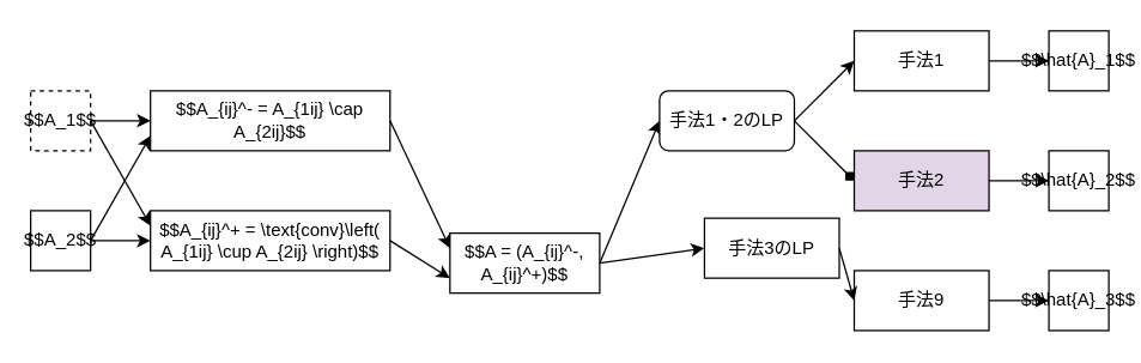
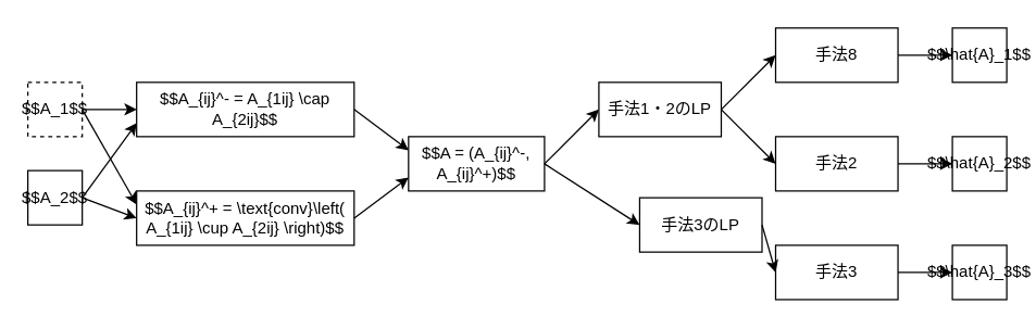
  <mxCell id="0" />
  <mxCell id="1" parent="0" />
  <mxCell id="2" value="$$A_1$$" style="rounded=0;whiteSpace=wrap;html=1;dashed=1;" parent="1" vertex="1"><mxGeometry x="20" y="60" width="40" height="40" as="geometry" /></mxCell>
- <mxCell id="3" value="$$A_2$$" style="rounded=0;whiteSpace=wrap;html=1;" parent="1" vertex="1"><mxGeometry x="20" y="140" width="40" height="40" as="geometry" /></mxCell>
+ <mxCell id="3" value="$$A_2$$" style="rounded=0;whiteSpace=wrap;html=1;" parent="1" vertex="1"><mxGeometry x="20" y="125" width="40" height="40" as="geometry" /></mxCell>
  <mxCell id="4" value="$$A_{ij}^- = A_{1ij} \cap A_{2ij}$$" style="rounded=0;whiteSpace=wrap;html=1;" parent="1" vertex="1"><mxGeometry x="100" y="60" width="160" height="40" as="geometry" /></mxCell>
  <mxCell id="5" value="$$A_{ij}^+ = \text{conv}\left( A_{1ij} \cup A_{2ij} \right)$$" style="rounded=0;whiteSpace=wrap;html=1;" parent="1" vertex="1"><mxGeometry x="100" y="140" width="160" height="40" as="geometry" /></mxCell>
  <mxCell id="6" value="" style="endArrow=classic;html=1;rounded=0;exitX=1;exitY=0.5;exitDx=0;exitDy=0;entryX=0;entryY=0.5;entryDx=0;entryDy=0;" parent="1" source="2" target="4" edge="1"><mxGeometry width="50" height="50" relative="1" as="geometry"><mxPoint x="70" y="240" as="sourcePoint" /><mxPoint x="120" y="190" as="targetPoint" /></mxGeometry></mxCell>
  <mxCell id="7" value="" style="endArrow=classic;html=1;rounded=0;exitX=1;exitY=0.5;exitDx=0;exitDy=0;entryX=0;entryY=0.5;entryDx=0;entryDy=0;" parent="1" source="3" target="5" edge="1"><mxGeometry width="50" height="50" relative="1" as="geometry"><mxPoint x="70" y="200" as="sourcePoint" /><mxPoint x="120" y="150" as="targetPoint" /></mxGeometry></mxCell>
  <mxCell id="8" value="" style="endArrow=classic;html=1;rounded=0;exitX=1;exitY=0.5;exitDx=0;exitDy=0;entryX=0;entryY=0.75;entryDx=0;entryDy=0;" parent="1" source="3" target="4" edge="1"><mxGeometry width="50" height="50" relative="1" as="geometry"><mxPoint x="70" y="340" as="sourcePoint" /><mxPoint x="120" y="290" as="targetPoint" /></mxGeometry></mxCell>
  <mxCell id="9" value="" style="endArrow=classic;html=1;rounded=0;exitX=1;exitY=0.5;exitDx=0;exitDy=0;entryX=0;entryY=0.25;entryDx=0;entryDy=0;" parent="1" source="2" target="5" edge="1"><mxGeometry width="50" height="50" relative="1" as="geometry"><mxPoint x="120" y="320" as="sourcePoint" /><mxPoint x="170" y="270" as="targetPoint" /></mxGeometry></mxCell>
- <mxCell id="10" value="$$A = (A_{ij}^-, A_{ij}^+)$$" style="rounded=0;whiteSpace=wrap;html=1;" parent="1" vertex="1"><mxGeometry x="300" y="155" width="100" height="40" as="geometry" /></mxCell>
+ <mxCell id="10" value="$$A = (A_{ij}^-, A_{ij}^+)$$" style="rounded=0;whiteSpace=wrap;html=1;" parent="1" vertex="1"><mxGeometry x="300" y="100" width="100" height="40" as="geometry" /></mxCell>
  <mxCell id="11" value="" style="endArrow=classic;html=1;rounded=0;exitX=1;exitY=0.5;exitDx=0;exitDy=0;entryX=0;entryY=0.25;entryDx=0;entryDy=0;" parent="1" source="4" target="10" edge="1"><mxGeometry width="50" height="50" relative="1" as="geometry"><mxPoint x="500" y="290" as="sourcePoint" /><mxPoint x="550" y="240" as="targetPoint" /></mxGeometry></mxCell>
  <mxCell id="12" value="" style="endArrow=classic;html=1;rounded=0;exitX=1;exitY=0.5;exitDx=0;exitDy=0;entryX=0;entryY=0.75;entryDx=0;entryDy=0;" parent="1" source="5" target="10" edge="1"><mxGeometry width="50" height="50" relative="1" as="geometry"><mxPoint x="300" y="280" as="sourcePoint" /><mxPoint x="350" y="230" as="targetPoint" /></mxGeometry></mxCell>
  <mxCell id="13" value="" style="endArrow=classic;html=1;rounded=0;exitX=1;exitY=0.5;exitDx=0;exitDy=0;entryX=0;entryY=0.5;entryDx=0;entryDy=0;" parent="1" source="10" target="14" edge="1"><mxGeometry width="50" height="50" relative="1" as="geometry"><mxPoint x="640" y="280" as="sourcePoint" /><mxPoint x="620" y="120" as="targetPoint" /></mxGeometry></mxCell>
- <mxCell id="14" value="手法1・2のLP" style="whiteSpace=wrap;html=1;rounded=1;" parent="1" vertex="1"><mxGeometry x="440" y="60" width="90" height="40" as="geometry" /></mxCell>
+ <mxCell id="14" value="手法1・2のLP" style="rounded=0;whiteSpace=wrap;html=1;" parent="1" vertex="1"><mxGeometry x="440" y="60" width="90" height="40" as="geometry" /></mxCell>
  <mxCell id="15" value="手法3のLP" style="rounded=0;whiteSpace=wrap;html=1;" parent="1" vertex="1"><mxGeometry x="470" y="145" width="90" height="40" as="geometry" /></mxCell>
  <mxCell id="16" value="" style="endArrow=classic;html=1;rounded=0;exitX=1;exitY=0.5;exitDx=0;exitDy=0;entryX=0;entryY=0.5;entryDx=0;entryDy=0;" parent="1" source="10" target="15" edge="1"><mxGeometry width="50" height="50" relative="1" as="geometry"><mxPoint x="670" y="330" as="sourcePoint" /><mxPoint x="720" y="280" as="targetPoint" /></mxGeometry></mxCell>
- <mxCell id="17" value="手法1" style="rounded=0;whiteSpace=wrap;html=1;" parent="1" vertex="1"><mxGeometry x="570" y="20" width="90" height="40" as="geometry" /></mxCell>
+ <mxCell id="17" value="手法8" style="rounded=0;whiteSpace=wrap;html=1;" parent="1" vertex="1"><mxGeometry x="570" y="20" width="90" height="40" as="geometry" /></mxCell>
  <mxCell id="18" value="" style="endArrow=classic;html=1;rounded=0;exitX=1;exitY=0.5;exitDx=0;exitDy=0;entryX=0;entryY=0.5;entryDx=0;entryDy=0;" parent="1" source="14" target="17" edge="1"><mxGeometry width="50" height="50" relative="1" as="geometry"><mxPoint x="640" y="190" as="sourcePoint" /><mxPoint x="690" y="140" as="targetPoint" /></mxGeometry></mxCell>
- <mxCell id="19" value="手法2" style="rounded=0;whiteSpace=wrap;html=1;fillColor=#e1d5e7;" parent="1" vertex="1"><mxGeometry x="570" y="100" width="90" height="40" as="geometry" /></mxCell>
- <mxCell id="20" value="手法9" style="rounded=0;whiteSpace=wrap;html=1;" parent="1" vertex="1"><mxGeometry x="570" y="180" width="90" height="40" as="geometry" /></mxCell>
- <mxCell id="21" value="" style="endArrow=diamond;html=1;rounded=0;exitX=1;exitY=0.5;exitDx=0;exitDy=0;entryX=0;entryY=0.5;entryDx=0;entryDy=0;" parent="1" source="14" target="19" edge="1"><mxGeometry width="50" height="50" relative="1" as="geometry"><mxPoint x="530" y="300" as="sourcePoint" /><mxPoint x="580" y="250" as="targetPoint" /></mxGeometry></mxCell>
+ <mxCell id="19" value="手法2" style="rounded=0;whiteSpace=wrap;html=1;" parent="1" vertex="1"><mxGeometry x="570" y="100" width="90" height="40" as="geometry" /></mxCell>
+ <mxCell id="20" value="手法3" style="rounded=0;whiteSpace=wrap;html=1;" parent="1" vertex="1"><mxGeometry x="570" y="180" width="90" height="40" as="geometry" /></mxCell>
+ <mxCell id="21" value="" style="endArrow=classic;html=1;rounded=0;exitX=1;exitY=0.5;exitDx=0;exitDy=0;entryX=0;entryY=0.5;entryDx=0;entryDy=0;" parent="1" source="14" target="19" edge="1"><mxGeometry width="50" height="50" relative="1" as="geometry"><mxPoint x="530" y="300" as="sourcePoint" /><mxPoint x="580" y="250" as="targetPoint" /></mxGeometry></mxCell>
  <mxCell id="22" value="" style="endArrow=classic;html=1;rounded=0;exitX=1;exitY=0.5;exitDx=0;exitDy=0;entryX=0;entryY=0.5;entryDx=0;entryDy=0;" parent="1" source="15" target="20" edge="1"><mxGeometry width="50" height="50" relative="1" as="geometry"><mxPoint x="620" y="330" as="sourcePoint" /><mxPoint x="670" y="280" as="targetPoint" /></mxGeometry></mxCell>
  <mxCell id="23" value="$$\hat{A}_1$$" style="rounded=0;whiteSpace=wrap;html=1;" parent="1" vertex="1"><mxGeometry x="700" y="20" width="40" height="40" as="geometry" /></mxCell>
  <mxCell id="24" value="$$\hat{A}_2$$" style="rounded=0;whiteSpace=wrap;html=1;" parent="1" vertex="1"><mxGeometry x="700" y="100" width="40" height="40" as="geometry" /></mxCell>
  <mxCell id="25" value="$$\hat{A}_3$$" style="rounded=0;whiteSpace=wrap;html=1;" parent="1" vertex="1"><mxGeometry x="700" y="180" width="40" height="40" as="geometry" /></mxCell>
  <mxCell id="26" value="" style="endArrow=classic;html=1;rounded=0;exitX=1;exitY=0.5;exitDx=0;exitDy=0;entryX=0;entryY=0.5;entryDx=0;entryDy=0;" parent="1" source="17" target="23" edge="1"><mxGeometry width="50" height="50" relative="1" as="geometry"><mxPoint x="800" y="50" as="sourcePoint" /><mxPoint x="850" y="0" as="targetPoint" /></mxGeometry></mxCell>
  <mxCell id="27" value="" style="endArrow=classic;html=1;rounded=0;exitX=1;exitY=0.5;exitDx=0;exitDy=0;entryX=0;entryY=0.5;entryDx=0;entryDy=0;" parent="1" source="19" target="24" edge="1"><mxGeometry width="50" height="50" relative="1" as="geometry"><mxPoint x="820" y="160" as="sourcePoint" /><mxPoint x="680" y="90" as="targetPoint" /></mxGeometry></mxCell>
  <mxCell id="28" value="" style="endArrow=classic;html=1;rounded=0;exitX=1;exitY=0.5;exitDx=0;exitDy=0;entryX=0;entryY=0.5;entryDx=0;entryDy=0;" parent="1" source="20" target="25" edge="1"><mxGeometry width="50" height="50" relative="1" as="geometry"><mxPoint x="680" y="350" as="sourcePoint" /><mxPoint x="730" y="300" as="targetPoint" /></mxGeometry></mxCell>
